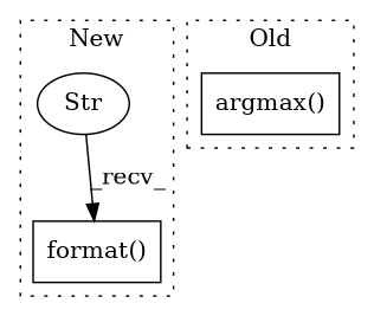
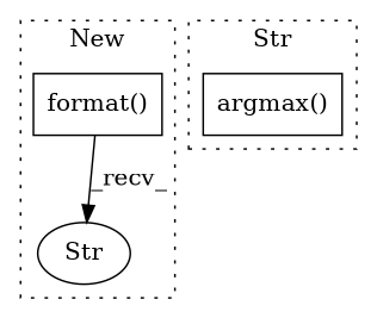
  digraph {
    node [a=75 shape=box]
    n1 [l="27,1" label="format()" s="1154,1193"]
    n2 [a=66 l=19 label=Str s=1154 shape=ellipse]
    n3 [l="10,1" label="argmax()" s="1254,1268"]
    subgraph cluster_1 {
      label=New
      style=dotted
      n1
      n2
    }
    subgraph cluster_2 {
-     label=Old
+     label=Str
      style=dotted
      n3
    }
-   n2 -> n1 [label=_recv_]
+   n1 -> n2 [label=_recv_]
  }
